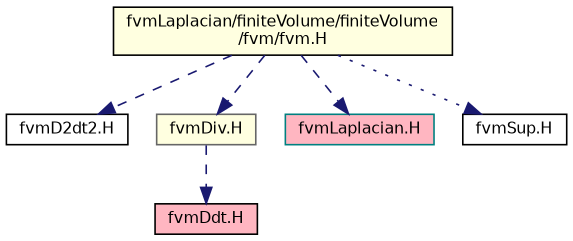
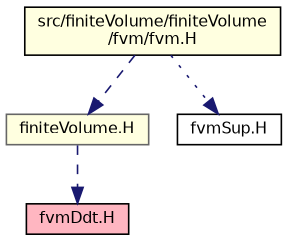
  digraph {
    node [color=black fillcolor=lightyellow fontname=Helvetica fontsize=10 shape=record style=filled]
    edge [color=midnightblue fontname=Helvetica fontsize=10 labelfontname=Helvetica labelfontsize=10 style=dashed]
-   n1 [fontcolor=black height=0.2 label="fvmLaplacian/finiteVolume/finiteVolume\l/fvm/fvm.H" width=0.4]
-   n2 [fillcolor=white height=0.2 label="fvmD2dt2.H" width=0.4]
-   n3 [color=gray40 height=0.2 label="fvmDiv.H" width=0.4]
-   n4 [color=teal fillcolor=lightpink height=0.2 label="fvmLaplacian.H" width=0.4]
+   n1 [fontcolor=black height=0.2 label="src/finiteVolume/finiteVolume\l/fvm/fvm.H" width=0.4]
+   n3 [color=gray40 height=0.2 label="finiteVolume.H" width=0.4]
    n5 [fillcolor=white height=0.2 label="fvmSup.H" width=0.4]
    n6 [fillcolor=lightpink height=0.2 label="fvmDdt.H" width=0.4]
-   n1 -> n2
    n1 -> n3
-   n1 -> n4
    n1 -> n5 [style=dotted]
    n3 -> n6
  }
